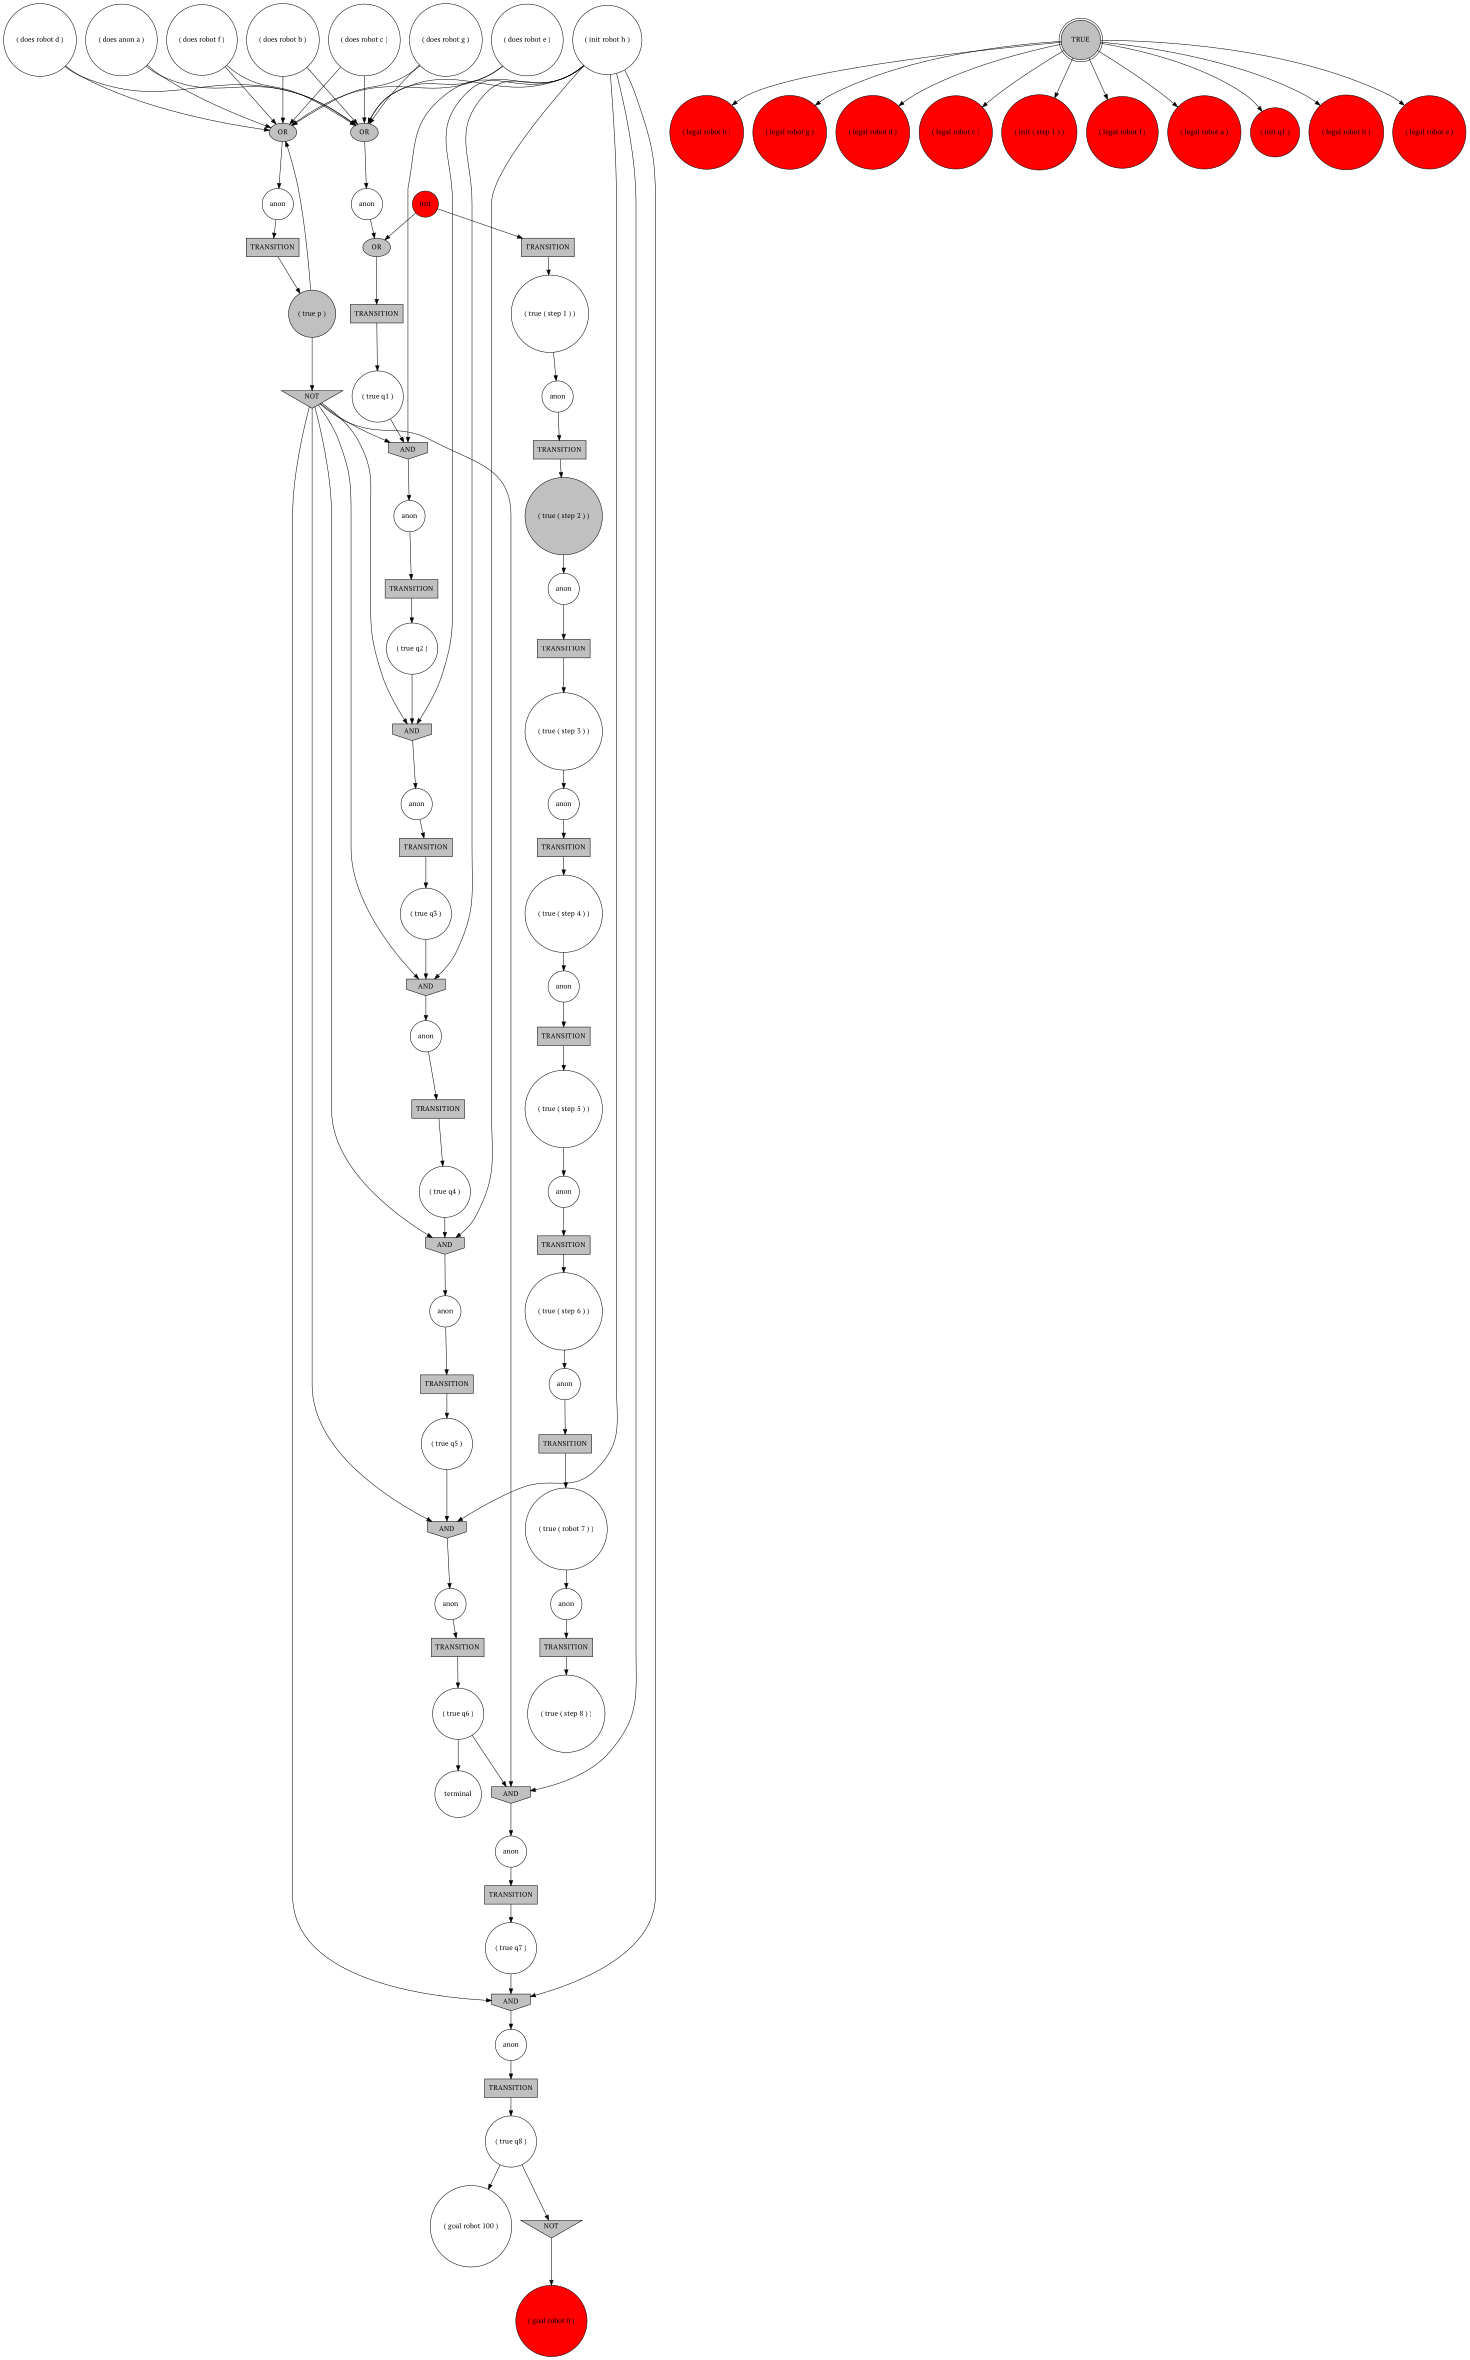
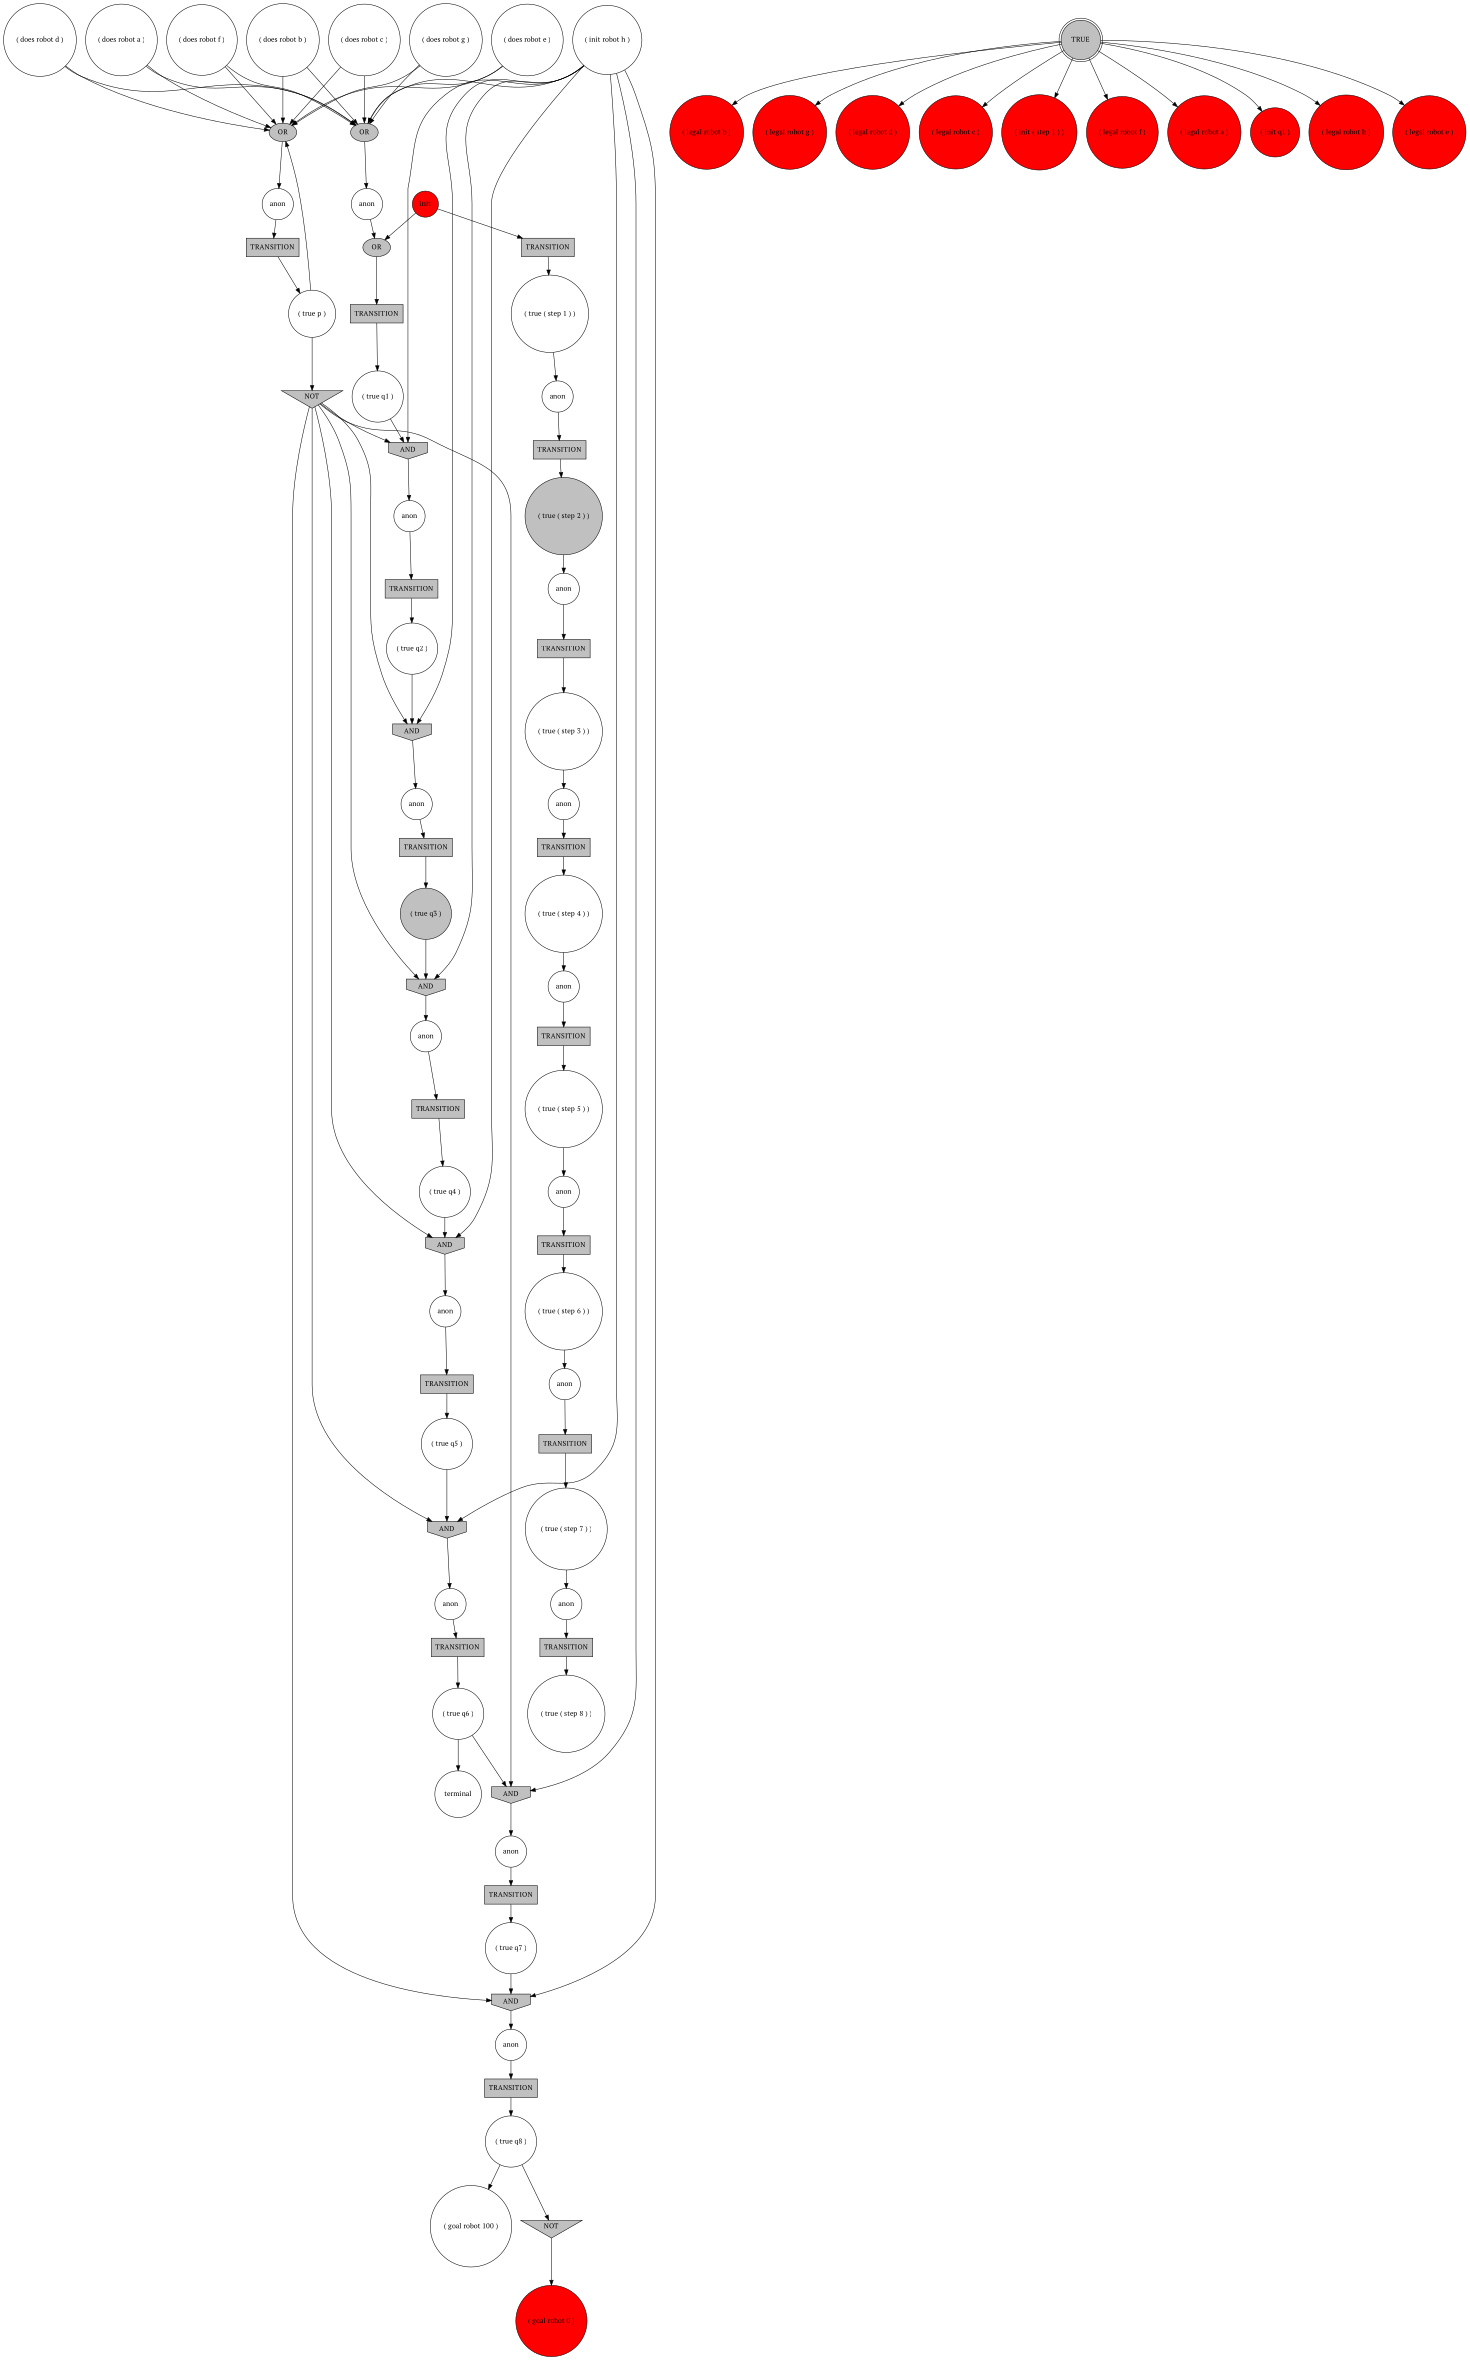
  digraph {
    fontname="PT Serif"
    node [fillcolor=white fontname="PT Serif" shape=circle style=filled]
    edge [fontname="PT Serif"]
    n1 [label=anon]
    n2 [fillcolor=grey label=TRANSITION shape=box]
    n3 [label="( true q7 )"]
    n4 [fillcolor=grey label=AND shape=invhouse]
    n5 [label=anon]
    n6 [fillcolor=grey label=TRANSITION shape=box]
    n7 [label="( true q6 )"]
    n8 [label=terminal]
    n9 [fillcolor=grey label=AND shape=invhouse]
    n10 [label=anon]
    n11 [fillcolor=grey label=TRANSITION shape=box]
    n12 [fillcolor=grey label="( true ( step 2 ) )"]
    n13 [label=anon]
    n14 [label=anon]
    n15 [fillcolor=grey label=TRANSITION shape=box]
    n16 [label="( true q8 )"]
    n17 [label="( goal robot 100 )"]
    n18 [fillcolor=grey label=NOT shape=invtriangle]
    n19 [fillcolor=red label="( goal robot 0 )"]
    n20 [fillcolor=grey label=TRANSITION shape=box]
    n21 [label="( true ( step 3 ) )"]
    n22 [fillcolor=grey label=AND shape=invhouse]
    n23 [label=anon]
    n24 [fillcolor=grey label=TRANSITION shape=box]
-   n25 [label="( true q3 )"]
+   n25 [fillcolor=grey label="( true q3 )"]
    n26 [fillcolor=grey label=AND shape=invhouse]
    n27 [label=anon]
    n28 [fillcolor=red label="( legal robot b )"]
    n29 [fillcolor=red label="( legal robot g )"]
    n30 [fillcolor=grey label=AND shape=invhouse]
    n31 [label=anon]
    n32 [fillcolor=grey label=TRANSITION shape=box]
    n33 [label="( true q2 )"]
    n34 [fillcolor=grey label=TRANSITION shape=box]
    n35 [label=anon]
    n36 [fillcolor=grey label=OR shape=ellipse]
    n37 [fillcolor=grey label=TRANSITION shape=box]
    n38 [label="( true q1 )"]
    n39 [label="( does robot e )"]
    n40 [fillcolor=grey label=OR shape=ellipse]
    n41 [fillcolor=grey label=OR shape=ellipse]
    n42 [label=anon]
    n43 [fillcolor=grey label=TRANSITION shape=box]
    n44 [label=anon]
    n45 [label="( true ( step 4 ) )"]
    n46 [label=anon]
    n47 [fillcolor=grey label=TRANSITION shape=box]
    n48 [label="( true ( step 5 ) )"]
    n49 [label=anon]
    n50 [fillcolor=grey label=TRANSITION shape=box]
    n51 [label="( does robot d )"]
    n52 [fillcolor=red label="( legal robot d )"]
    n53 [fillcolor=grey label=AND shape=invhouse]
    n54 [fillcolor=grey label=TRANSITION shape=box]
    n55 [label="( true ( step 6 ) )"]
    n56 [label=anon]
-   n57 [label="( does anon a )"]
+   n57 [label="( does robot a )"]
    n58 [label=anon]
    n59 [fillcolor=grey label=TRANSITION shape=box]
    n60 [label="( true q5 )"]
    n61 [label="( true ( step 8 ) )"]
    n62 [fillcolor=red label="( legal robot c )"]
-   n63 [label="( true ( robot 7 ) )"]
+   n63 [label="( true ( step 7 ) )"]
    n64 [label=anon]
    n65 [fillcolor=grey label=TRANSITION shape=box]
    n66 [label="( true ( step 1 ) )"]
    n67 [label="( true q4 )"]
    n68 [fillcolor=grey label=AND shape=invhouse]
    n69 [fillcolor=red label="( init ( step 1 ) )"]
    n70 [fillcolor=grey label=TRANSITION shape=box]
    n71 [fillcolor=red label="( legal robot f )"]
-   n72 [fillcolor=grey label="( true p )"]
+   n72 [label="( true p )"]
    n73 [fillcolor=grey label=NOT shape=invtriangle]
    n74 [label="( does robot f )"]
    n75 [fillcolor=red label=init]
    n76 [fillcolor=grey label=TRANSITION shape=box]
    n77 [label="( does robot b )"]
    n78 [label="( init robot h )"]
    n79 [fillcolor=red label="( legal robot a )"]
    n80 [label="( does robot c )"]
    n81 [fillcolor=red label="( init q1 )"]
    n82 [fillcolor=red label="( legal robot h )"]
    n83 [fillcolor=red label="( legal robot e )"]
    n84 [fillcolor=grey label=TRUE shape=doublecircle]
    n85 [label="( does robot g )"]
    n1 -> n2
    n2 -> n3
    n3 -> n4
    n4 -> n14
    n5 -> n6
    n6 -> n7
    n7 -> n8
    n7 -> n9
    n9 -> n1
    n10 -> n11
    n11 -> n12
    n12 -> n13
    n13 -> n20
    n14 -> n15
    n15 -> n16
    n16 -> n17
    n16 -> n18
    n18 -> n19
    n20 -> n21
    n21 -> n44
    n22 -> n23
    n23 -> n24
    n24 -> n25
    n25 -> n26
    n26 -> n27
    n27 -> n34
    n30 -> n31
    n31 -> n32
    n32 -> n33
    n33 -> n22
    n34 -> n67
    n35 -> n36
    n36 -> n37
    n37 -> n38
    n38 -> n30
    n39 -> n40
    n39 -> n41
    n40 -> n35
    n41 -> n42
    n42 -> n43
    n43 -> n72
    n44 -> n50
    n45 -> n46
    n46 -> n47
    n47 -> n48
    n48 -> n49
    n49 -> n54
    n50 -> n45
    n51 -> n40
    n51 -> n41
    n53 -> n5
    n54 -> n55
    n55 -> n56
    n56 -> n70
    n57 -> n40
    n57 -> n41
    n58 -> n59
    n59 -> n60
    n60 -> n53
    n63 -> n64
    n64 -> n65
    n65 -> n61
    n66 -> n10
    n67 -> n68
    n68 -> n58
    n70 -> n63
    n72 -> n41
    n72 -> n73
    n73 -> n4
    n73 -> n9
    n73 -> n22
    n73 -> n26
    n73 -> n30
    n73 -> n53
    n73 -> n68
    n74 -> n40
    n74 -> n41
    n75 -> n36
    n75 -> n76
    n76 -> n66
    n77 -> n40
    n77 -> n41
    n78 -> n4
    n78 -> n9
    n78 -> n22
    n78 -> n26
    n78 -> n30
    n78 -> n40
    n78 -> n53
    n78 -> n68
    n80 -> n40
    n80 -> n41
    n84 -> n28
    n84 -> n29
    n84 -> n52
    n84 -> n62
    n84 -> n69
    n84 -> n71
    n84 -> n79
    n84 -> n81
    n84 -> n82
    n84 -> n83
    n85 -> n40
    n85 -> n41
  }
